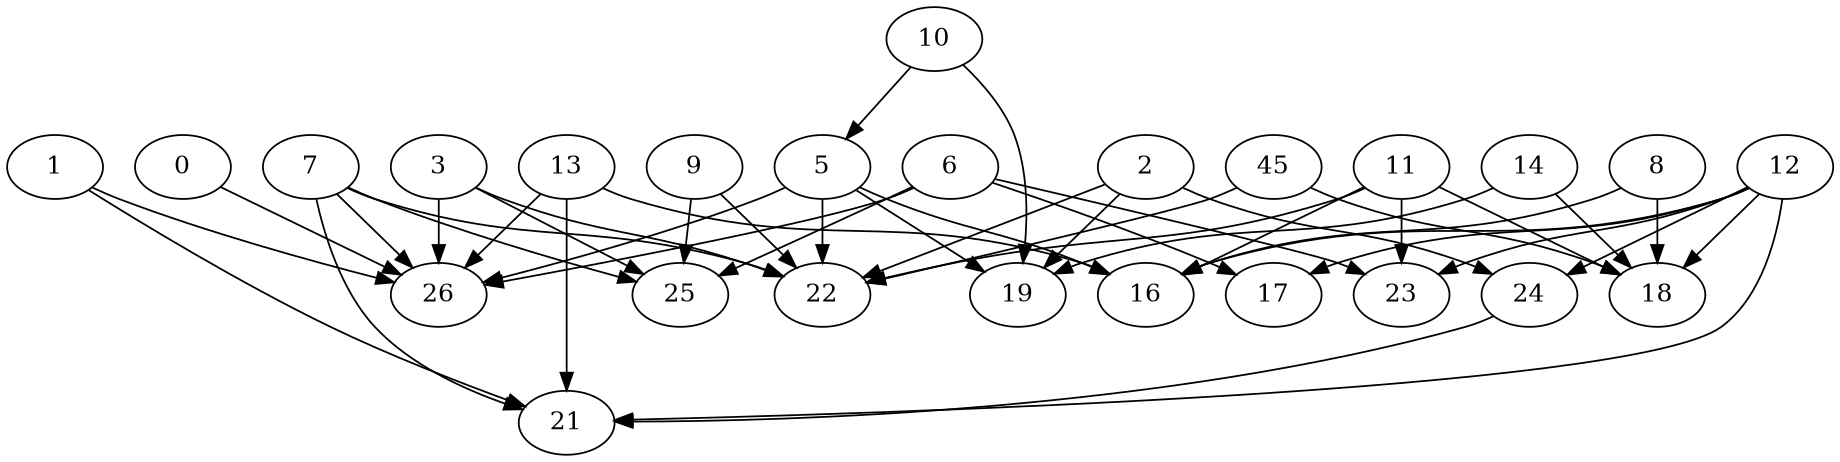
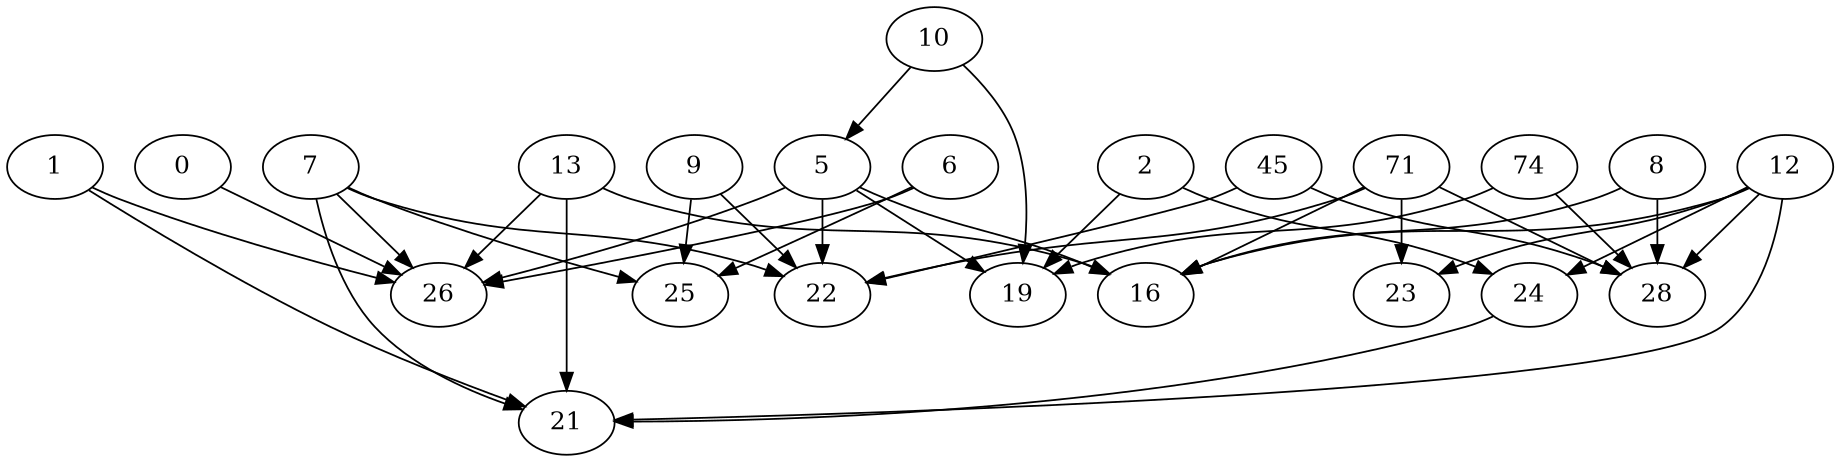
  digraph {
    node [alpha=0.20]
    1 [expect_size=6614016]
    n2 [alpha=0.10 expect_size=13233152 label=26]
    21 [alpha=0.17 expect_size=19746816]
    2 [alpha=0.07 expect_size=25949184]
    19 [alpha=0.03 expect_size=23630848]
    22 [alpha=0.14 expect_size=41523200]
    24 [alpha=0.06 expect_size=14701568]
-   3 [alpha=0.15 expect_size=36711424]
    25 [alpha=0.09 expect_size=48387072]
-   18 [alpha=0.16 expect_size=38446080]
+   18 [alpha=0.16 expect_size=38446080 label=28]
    n11 [alpha=0.02 expect_size=36687872 label=0]
    5 [expect_size=51784704]
    16 [expect_size=46887936]
    6 [alpha=0.09 expect_size=32607232]
-   17 [alpha=0.01 expect_size=20048896]
    23 [alpha=0.03 expect_size=22395904]
    7 [alpha=0.08 expect_size=39412736]
    8 [alpha=0.14 expect_size=13428736]
    9 [alpha=0.16 expect_size=51328000]
    10 [alpha=0.03 expect_size=6345728]
-   11 [alpha=0.09 expect_size=39879680]
+   11 [alpha=0.09 expect_size=39879680 label=71]
    12 [alpha=0.12 expect_size=39119872]
    13 [alpha=0.17 expect_size=8326144]
-   14 [alpha=0.14 expect_size=43019264]
+   14 [alpha=0.14 expect_size=43019264 label=74]
    n25 [alpha=0.15 expect_size=47620096 label=45]
    1 -> n2
    1 -> 21
    2 -> 19
-   2 -> 22
    2 -> 24
    24 -> 21
-   3 -> n2
-   3 -> 22
-   3 -> 25
    n11 -> n2
    5 -> n2
    5 -> 19
    5 -> 22
    5 -> 16
    6 -> n2
    6 -> 25
-   6 -> 17
-   6 -> 23
    7 -> n2
    7 -> 21
    7 -> 22
    7 -> 25
    8 -> 18
    8 -> 16
    9 -> 22
    9 -> 25
    10 -> 19
    10 -> 5
    11 -> 22
    11 -> 18
    11 -> 16
    11 -> 23
    12 -> 21
    12 -> 24
    12 -> 18
    12 -> 16
-   12 -> 17
    12 -> 23
    13 -> n2
    13 -> 21
    13 -> 16
    14 -> 19
    14 -> 18
    n25 -> 22
    n25 -> 18
  }
